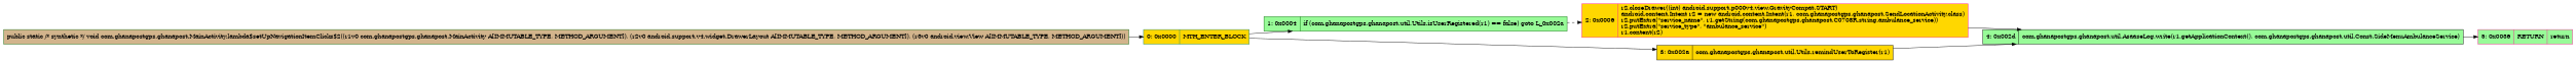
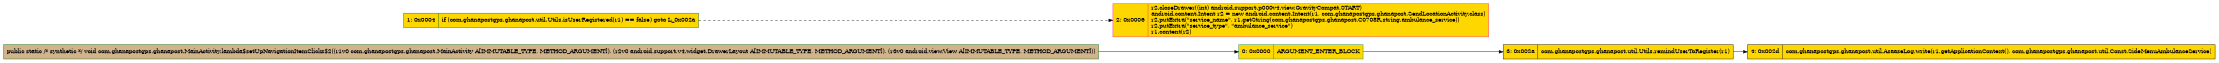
  digraph {
    rankdir=LR
    node [color=darkgreen fillcolor=gold shape=record style=filled]
-   n1 [color=teal label="{0\:\ 0x0000|MTH_ENTER_BLOCK\l}"]
-   n2 [fillcolor=palegreen label="{1\:\ 0x0004|if (com.ghanapostgps.ghanapost.util.Utils.isUserRegistered(r1) == false) goto L_0x002a\l}"]
+   n1 [color=teal label="{0\:\ 0x0000|ARGUMENT_ENTER_BLOCK\l}"]
+   n2 [label="{1\:\ 0x0004|if (com.ghanapostgps.ghanapost.util.Utils.isUserRegistered(r1) == false) goto L_0x002a\l}"]
    n3 [color=black label="{3\:\ 0x002a|com.ghanapostgps.ghanapost.util.Utils.remindUserToRegister(r1)\l}"]
    n4 [color=deeppink label="{2\:\ 0x0006|r2.closeDrawer((int) android.support.p000v4.view.GravityCompat.START)\landroid.content.Intent r2 = new android.content.Intent(r1, com.ghanapostgps.ghanapost.SendLocationActivity.class)\lr2.putExtra(\"service_name\", r1.getString(com.ghanapostgps.ghanapost.C0708R.string.ambulance_service))\lr2.putExtra(\"service_type\", \"ambulance_service\")\lr1.content(r2)\l}"]
-   n5 [color=black fillcolor=palegreen label="{4\:\ 0x002d|com.ghanapostgps.ghanapost.util.AsaaseLog.write(r1.getApplicationContext(), com.ghanapostgps.ghanapost.util.Const.SideMenuAmbulanceService)\l}"]
-   n6 [color=deeppink fillcolor=palegreen label="{5\:\ 0x0036|RETURN\l|return\l}"]
+   n5 [color=black label="{4\:\ 0x002d|com.ghanapostgps.ghanapost.util.AsaaseLog.write(r1.getApplicationContext(), com.ghanapostgps.ghanapost.util.Const.SideMenuAmbulanceService)\l}"]
    n7 [fillcolor=tan label="{public static \/* synthetic *\/ void com.ghanapostgps.ghanapost.MainActivity.lambda$setUpNavigationItemClicks$2((r1v0 com.ghanapostgps.ghanapost.MainActivity A[IMMUTABLE_TYPE, METHOD_ARGUMENT]), (r2v0 android.support.v4.widget.DrawerLayout A[IMMUTABLE_TYPE, METHOD_ARGUMENT]), (r3v0 android.view.View A[IMMUTABLE_TYPE, METHOD_ARGUMENT])) }"]
-   n1 -> n2
    n1 -> n3
    n2 -> n4 [style=dashed]
    n3 -> n5
-   n4 -> n5
-   n5 -> n6
    n7 -> n1
  }
